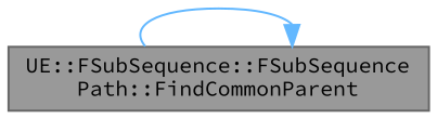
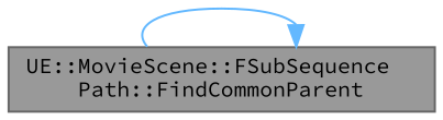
  digraph {
    rankdir=RL
    fontname="Source Code Pro"
-   n1 [color=gray40 fillcolor=grey60 fontcolor=black fontname="Source Code Pro" fontsize=10 height=0.2 label="UE::FSubSequence::FSubSequence\lPath::FindCommonParent" shape=box style=filled width=0.4]
+   n1 [color=gray40 fillcolor=grey60 fontcolor=black fontname="Source Code Pro" fontsize=10 height=0.2 label="UE::MovieScene::FSubSequence\lPath::FindCommonParent" shape=box style=filled width=0.4]
    n1 -> n1 [color=steelblue1 dir=back fontname="Source Code Pro" fontsize=10 labelfontname=Helvetica labelfontsize=10 style=solid]
  }
